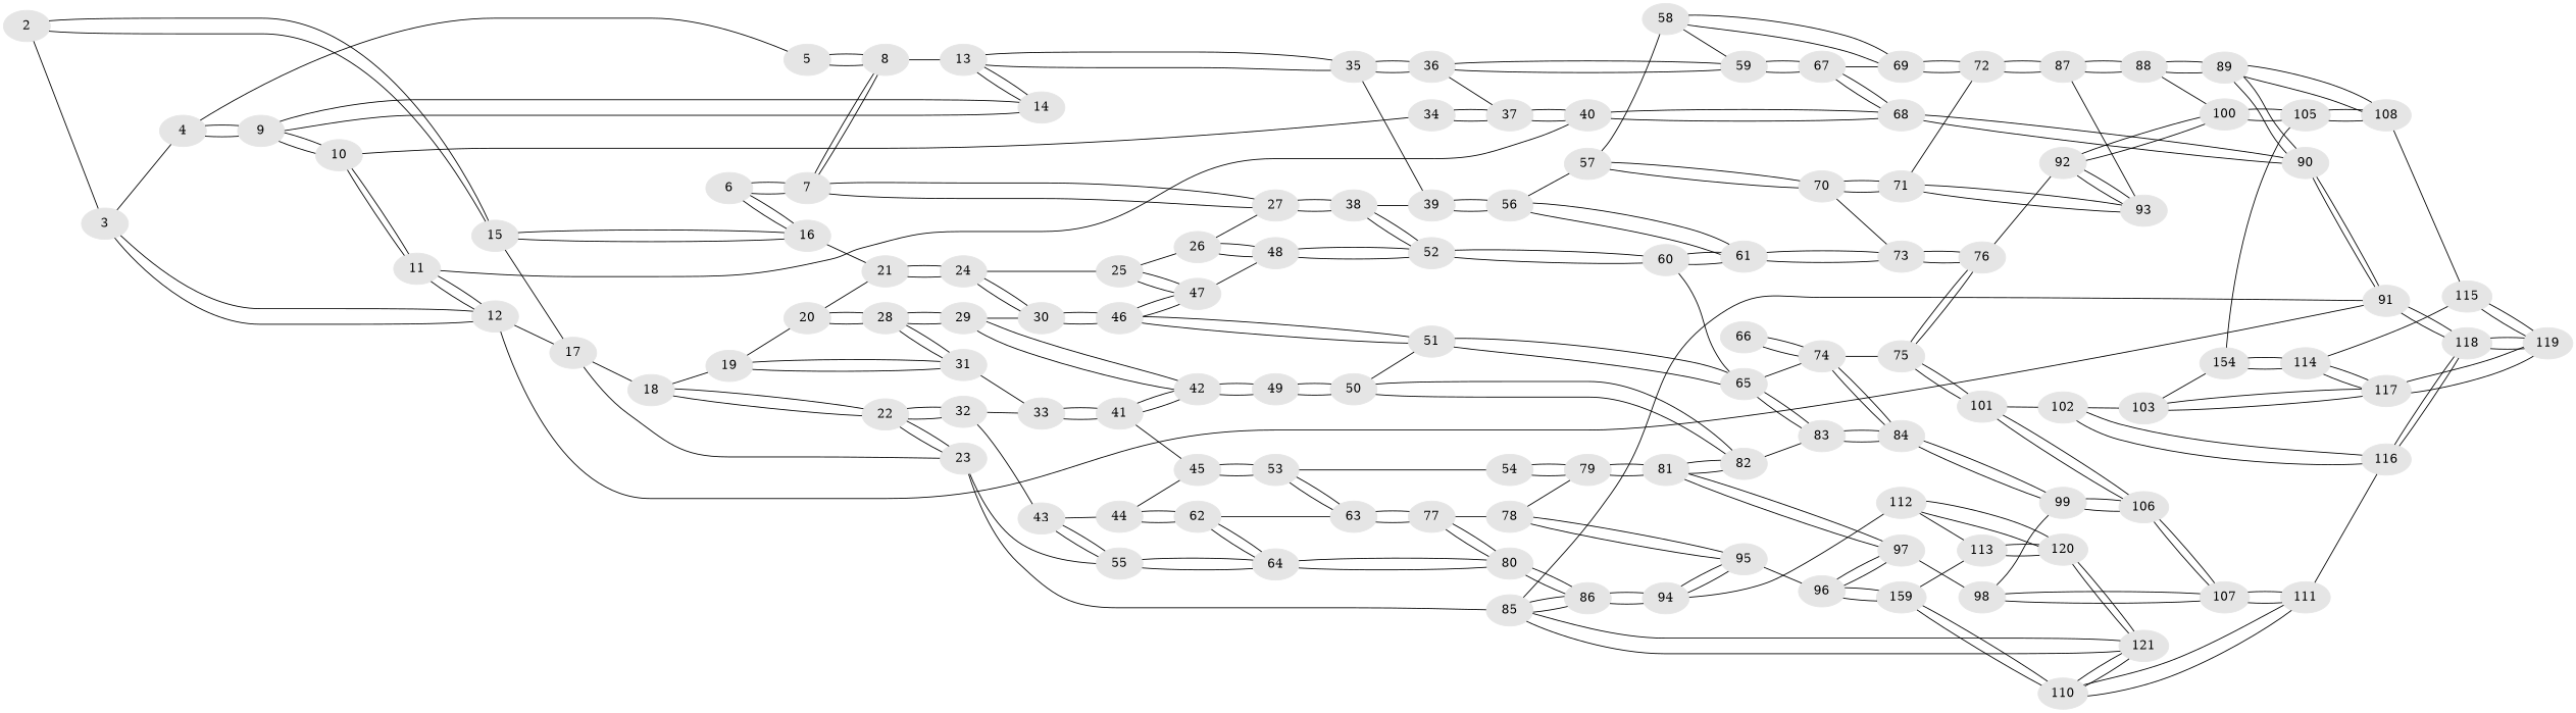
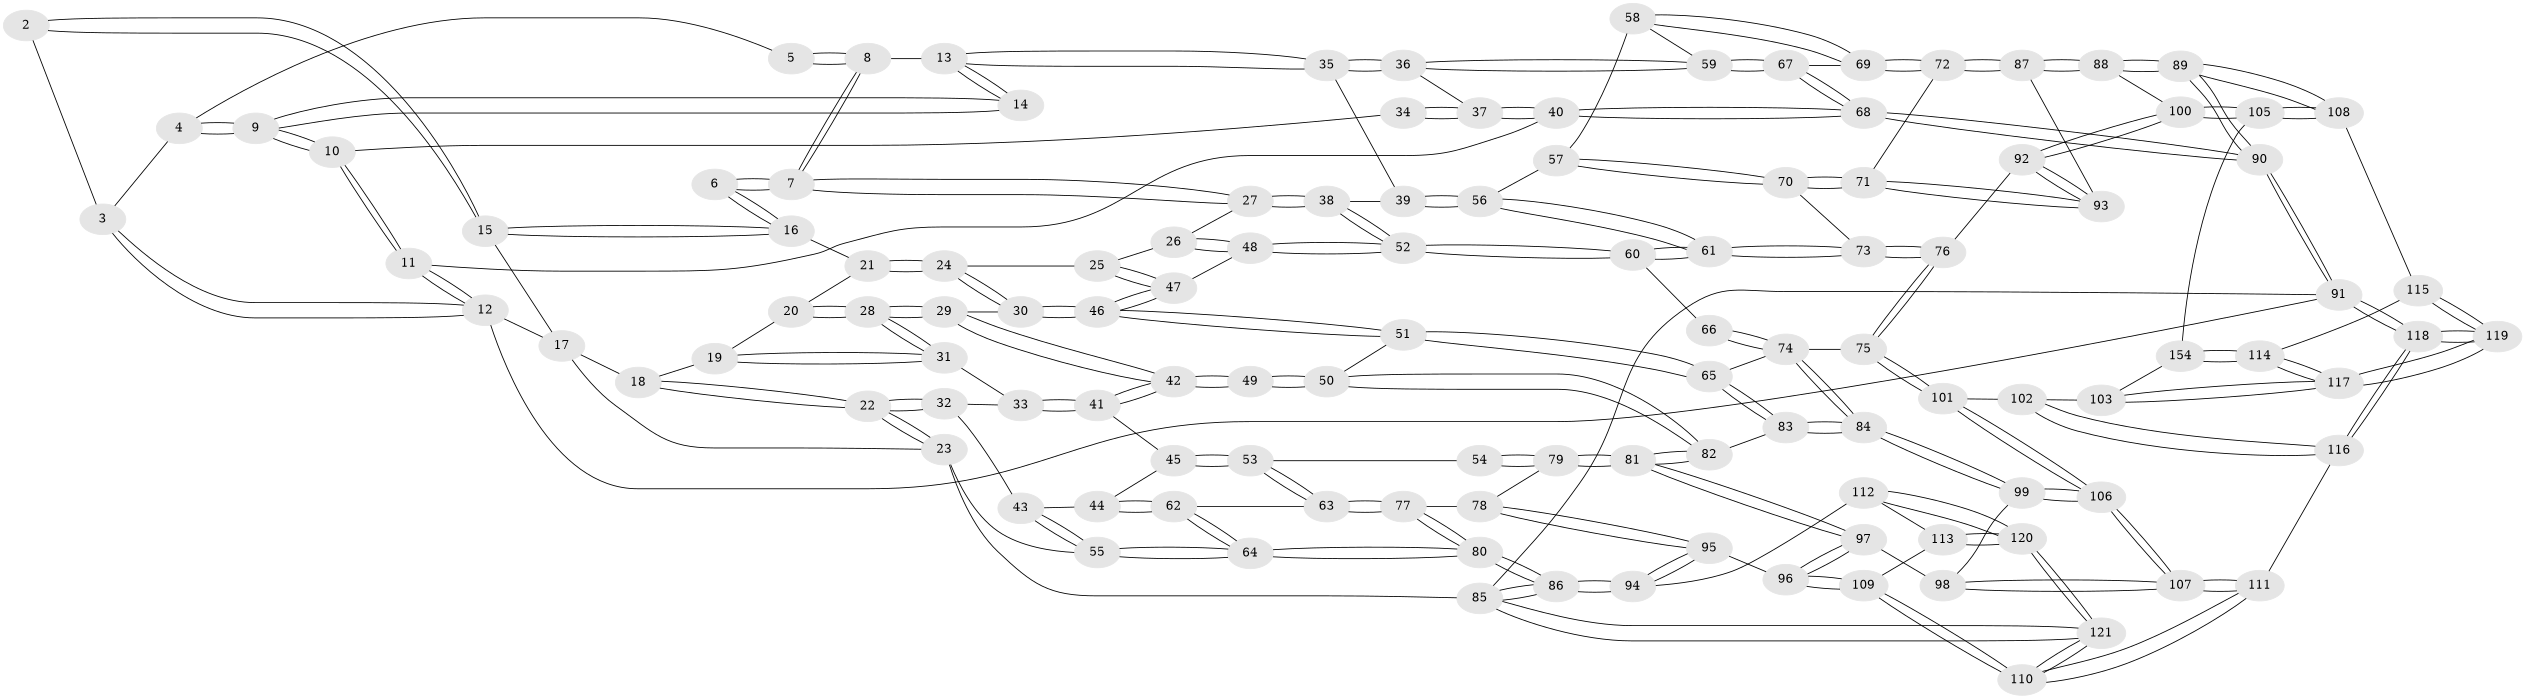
  graph {
    rankdir=LR
    node [color=gray90 style=filled]
    2
    3
    15
    6
    7
    16
    4
    12
    17
    5
    9
    91
    8
    10
    14
    13
    27
    21
    38
    35
    11
    34
    40
    37
    68
    18
    23
    118
    36
    39
    24
    19
    22
    55
    85
    20
    31
    32
    28
    33
    29
    25
    30
    43
    64
    86
    121
    26
    47
    46
    48
    52
    42
    49
    51
    41
    44
    45
    59
    56
    67
    60
    57
    61
    90
    53
    50
    62
    63
    54
    65
    82
    79
    83
    74
    66
    77
    81
    80
    58
    70
    73
    69
    71
    72
    76
    78
    84
    75
    87
    93
    88
    92
    101
    99
    106
    102
    100
    95
    96
    97
    94
    98
    112
    89
    108
    105
    115
    119
    113
    120
-   109 [label=159]
+   109
    110
    107
    111
    103
    116
    n118 [label=154]
    117
    114
    2 -- 3
    2 -- 15
    2 -- 15
    3 -- 4
    3 -- 12
    3 -- 12
    15 -- 16
    15 -- 16
    15 -- 17
    6 -- 7
    6 -- 7
    6 -- 16
    6 -- 16
    7 -- 8
    7 -- 8
    7 -- 27
    7 -- 27
    16 -- 21
    4 -- 5
    4 -- 9
    4 -- 9
    12 -- 17
    12 -- 91
    17 -- 18
    17 -- 23
    5 -- 8
    5 -- 8
    9 -- 10
    9 -- 10
    9 -- 14
    9 -- 14
    91 -- 118
    91 -- 118
    8 -- 13
    10 -- 11
    10 -- 11
    10 -- 34
    13 -- 14
    13 -- 14
    13 -- 35
    13 -- 35
    27 -- 38
    27 -- 38
    21 -- 24
    21 -- 24
    38 -- 39
    38 -- 52
    38 -- 52
    35 -- 36
    35 -- 36
    35 -- 39
    11 -- 12
    11 -- 12
    11 -- 40
    34 -- 37
    34 -- 37
    40 -- 68
    40 -- 68
    37 -- 40
    37 -- 40
    68 -- 90
    68 -- 90
    18 -- 19
    18 -- 22
    18 -- 22
    23 -- 55
    23 -- 85
    118 -- 119
    118 -- 119
    36 -- 37
    36 -- 59
    36 -- 59
    39 -- 56
    39 -- 56
    24 -- 25
    24 -- 30
    24 -- 30
    19 -- 20
    19 -- 31
    19 -- 31
    22 -- 23
    22 -- 23
    22 -- 32
    22 -- 32
    55 -- 64
    55 -- 64
    85 -- 91
    85 -- 86
    85 -- 86
    85 -- 121
    85 -- 121
    20 -- 21
    20 -- 28
    20 -- 28
    31 -- 33
    32 -- 33
    32 -- 43
    28 -- 31
    28 -- 31
    28 -- 29
    28 -- 29
    33 -- 41
    33 -- 41
    29 -- 30
    29 -- 42
    29 -- 42
    25 -- 26
    25 -- 47
    25 -- 47
    30 -- 46
    30 -- 46
    43 -- 55
    43 -- 55
    43 -- 44
    64 -- 80
    64 -- 80
    86 -- 94
    86 -- 94
    26 -- 27
    26 -- 48
    26 -- 48
    47 -- 48
    46 -- 47
    46 -- 47
    46 -- 51
    46 -- 51
    48 -- 52
    48 -- 52
    52 -- 60
    52 -- 60
    42 -- 49
    42 -- 49
    49 -- 50
    49 -- 50
    51 -- 65
    51 -- 65
    41 -- 42
    41 -- 42
    41 -- 45
    44 -- 45
    44 -- 62
    44 -- 62
    45 -- 53
    45 -- 53
    59 -- 67
    59 -- 67
    56 -- 57
    56 -- 61
    56 -- 61
    67 -- 68
    67 -- 68
    67 -- 69
    60 -- 61
    60 -- 61
-   60 -- 65
+   60 -- 66
    57 -- 58
    57 -- 70
    57 -- 70
    61 -- 73
    61 -- 73
    90 -- 91
    90 -- 91
    53 -- 63
    53 -- 63
    53 -- 54
    50 -- 51
    50 -- 82
    50 -- 82
    62 -- 64
    62 -- 64
    62 -- 63
    63 -- 77
    63 -- 77
    54 -- 79
    54 -- 79
    65 -- 83
    65 -- 83
    65 -- 74
    82 -- 83
    79 -- 81
    79 -- 81
    83 -- 84
    83 -- 84
    74 -- 84
    74 -- 84
    74 -- 75
    66 -- 74
    66 -- 74
    77 -- 80
    77 -- 80
    77 -- 78
    81 -- 82
    81 -- 82
    81 -- 97
    81 -- 97
    80 -- 86
    80 -- 86
    58 -- 59
    58 -- 69
    58 -- 69
    70 -- 73
    70 -- 71
    70 -- 71
    73 -- 76
    73 -- 76
    69 -- 72
    69 -- 72
    71 -- 72
    71 -- 93
    71 -- 93
    72 -- 87
    72 -- 87
    76 -- 92
    78 -- 79
    78 -- 95
    78 -- 95
    84 -- 99
    84 -- 99
    75 -- 76
    75 -- 76
    75 -- 101
    75 -- 101
    87 -- 93
    87 -- 88
    87 -- 88
    88 -- 100
    88 -- 89
    88 -- 89
    92 -- 93
    92 -- 93
    92 -- 100
    92 -- 100
    101 -- 106
    101 -- 106
    101 -- 102
    99 -- 106
    99 -- 106
    106 -- 107
    106 -- 107
    102 -- 103
    102 -- 116
    102 -- 116
    100 -- 105
    100 -- 105
    95 -- 96
    96 -- 97
    96 -- 97
    96 -- 109
    96 -- 109
    97 -- 98
    94 -- 95
    94 -- 95
    94 -- 112
    98 -- 99
    98 -- 107
    98 -- 107
    112 -- 113
    112 -- 120
    112 -- 120
    89 -- 90
    89 -- 90
    89 -- 108
    89 -- 108
    108 -- 115
    105 -- 108
    105 -- 108
    115 -- 119
    115 -- 119
    113 -- 120
    113 -- 120
    120 -- 121
    120 -- 121
    109 -- 113
    109 -- 110
    109 -- 110
    110 -- 121
    110 -- 121
    110 -- 111
    110 -- 111
    107 -- 111
    107 -- 111
    111 -- 116
    103 -- n118
    103 -- 117
    103 -- 117
    116 -- 118
    116 -- 118
    n118 -- 105
    n118 -- 114
    n118 -- 114
    117 -- 119
    117 -- 119
    114 -- 115
    114 -- 117
    114 -- 117
  }
